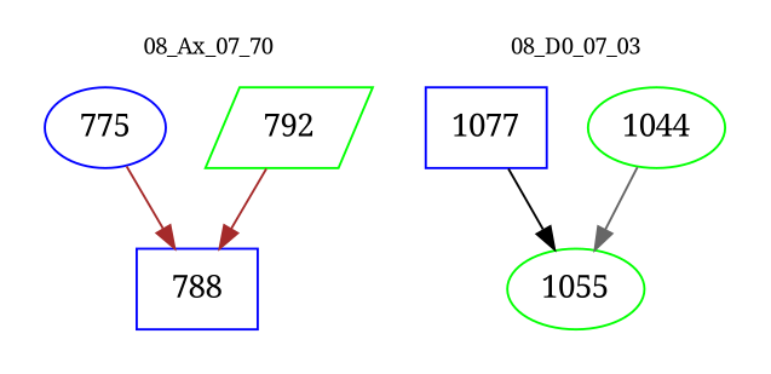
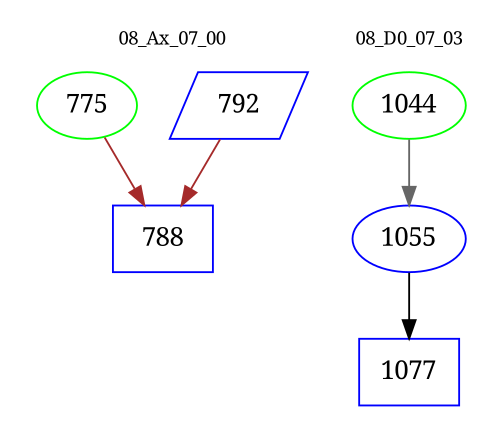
  digraph {
    fontname="Noto Serif"
    node [color=blue fontname="Noto Serif" shape=ellipse]
    edge [color=brown fontname="Noto Serif"]
-   n1 [color=green label=792 shape=parallelogram]
+   n1 [label=792 shape=parallelogram]
    n2 [label=788 shape=box]
-   n3 [label=775]
+   n3 [color=green label=775]
    n4 [color=green label=1044]
-   n5 [color=green label=1055]
+   n5 [label=1055]
    n6 [label=1077 shape=box]
    subgraph cluster_1 {
      color=white
      fontsize=10
-     label="08_Ax_07_70"
+     label="08_Ax_07_00"
      n1
      n2
      n3
    }
    subgraph cluster_2 {
      color=white
      fontsize=10
      label="08_D0_07_03"
      n4
      n5
      n6
    }
    n1 -> n2
    n3 -> n2
    n4 -> n5 [color=gray40]
-   n6 -> n5 [color=black]
+   n5 -> n6 [color=black]
  }
